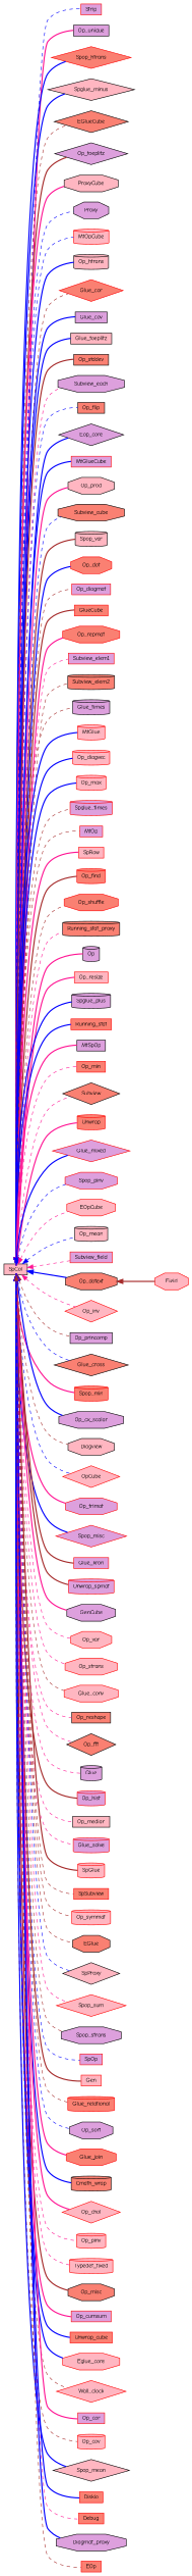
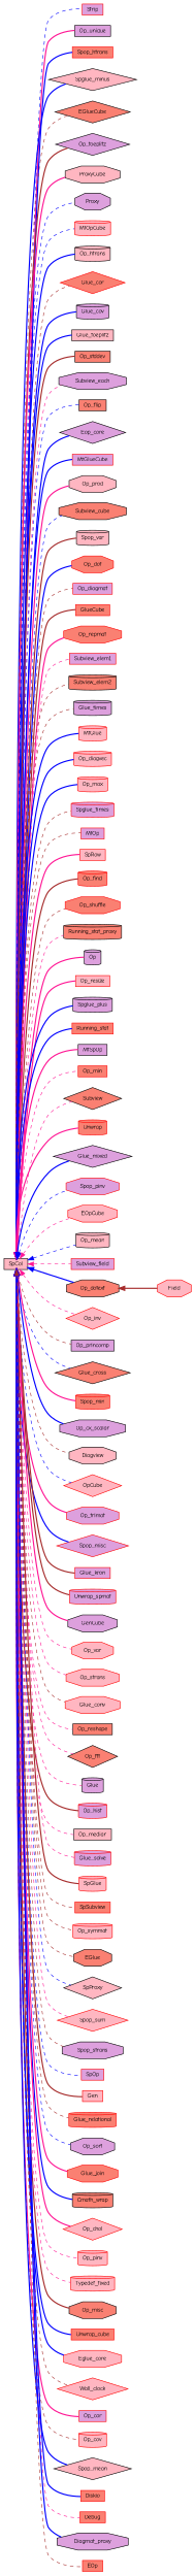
  digraph {
    fontname="Comic Neue"
    rankdir=LR
    node [color=red fillcolor=plum fontname="Comic Neue" fontsize=10 shape=box style=filled]
    edge [color=blue dir=back fontname="Comic Neue" fontsize=10 labelfontname=Helvetica labelfontsize=10 shape=plaintext style=bold]
    n1 [height=0.2 label=Strip width=0.4]
    n2 [color=black height=0.2 label=Op_unique width=0.4]
-   n3 [fillcolor=salmon height=0.2 label=Spop_htrans shape=diamond width=0.4]
+   n3 [fillcolor=salmon height=0.2 label=Spop_htrans width=0.4]
    n4 [color=black fillcolor=lightpink height=0.2 label=Spglue_minus shape=diamond width=0.4]
    n5 [color=black fillcolor=salmon height=0.2 label=EGlueCube shape=diamond width=0.4]
    n6 [color=black height=0.2 label=Op_toeplitz shape=diamond width=0.4]
    n7 [color=black fillcolor=lightpink height=0.2 label=ProxyCube shape=octagon width=0.4]
    n8 [color=black height=0.2 label=Proxy shape=octagon width=0.4]
    n9 [fillcolor=lightpink height=0.2 label=MtOpCube shape=cylinder width=0.4]
    n10 [color=black fillcolor=lightpink height=0.2 label=Op_htrans shape=cylinder width=0.4]
    n11 [fillcolor=salmon height=0.2 label=Glue_cor shape=diamond width=0.4]
-   n12 [color=black height=0.2 label=Glue_cov width=0.4]
+   n12 [color=black height=0.2 label=Glue_cov shape=cylinder width=0.4]
    n13 [color=black fillcolor=lightpink height=0.2 label=Glue_toeplitz width=0.4]
    n14 [color=black fillcolor=salmon height=0.2 label=Op_stddev width=0.4]
    n15 [color=black height=0.2 label=Subview_each shape=octagon width=0.4]
    n16 [color=black fillcolor=salmon height=0.2 label=Op_flip width=0.4]
    n17 [color=black height=0.2 label=Eop_core shape=diamond width=0.4]
    n18 [height=0.2 label=MtGlueCube width=0.4]
    n19 [color=black fillcolor=lightpink height=0.2 label=Op_prod shape=octagon width=0.4]
    n20 [color=black fillcolor=salmon height=0.2 label=Subview_cube shape=octagon width=0.4]
    n21 [color=black fillcolor=lightpink height=0.2 label=Spop_var shape=cylinder width=0.4]
    n22 [fillcolor=salmon height=0.2 label=Op_dot shape=octagon width=0.4]
    n23 [height=0.2 label=Op_diagmat width=0.4]
    n24 [fillcolor=salmon height=0.2 label=GlueCube width=0.4]
    n25 [fillcolor=salmon height=0.2 label=Op_repmat shape=octagon width=0.4]
    n26 [height=0.2 label=Subview_elem1 width=0.4]
    n27 [color=black fillcolor=salmon height=0.2 label=Subview_elem2 shape=cylinder width=0.4]
    n28 [color=black height=0.2 label=Glue_times shape=cylinder width=0.4]
    n29 [fillcolor=lightpink height=0.2 label=MtGlue shape=cylinder width=0.4]
    n30 [fillcolor=lightpink height=0.2 label=Op_diagvec shape=cylinder width=0.4]
    n31 [fillcolor=lightpink height=0.2 label=Op_max shape=cylinder width=0.4]
    n32 [height=0.2 label=Spglue_times shape=cylinder width=0.4]
    n33 [height=0.2 label=MtOp width=0.4]
    n34 [fillcolor=lightpink height=0.2 label=SpRow width=0.4]
    n35 [fillcolor=salmon height=0.2 label=Op_find shape=cylinder width=0.4]
    n36 [fillcolor=salmon height=0.2 label=Op_shuffle shape=octagon width=0.4]
    n37 [color=black fillcolor=salmon height=0.2 label=Running_stat_proxy shape=cylinder width=0.4]
    n38 [color=black height=0.2 label=Op shape=cylinder width=0.4]
    n39 [fillcolor=lightpink height=0.2 label=Op_resize width=0.4]
    n40 [color=black height=0.2 label=Spglue_plus shape=cylinder width=0.4]
    n41 [fillcolor=salmon height=0.2 label=Running_stat width=0.4]
    n42 [color=black height=0.2 label=MtSpOp width=0.4]
    n43 [color=black fillcolor=lightpink fontcolor=black height=0.2 label=SpCol width=0.4]
    n44 [fillcolor=salmon height=0.2 label=Op_min width=0.4]
    n45 [color=black fillcolor=salmon height=0.2 label=Subview shape=diamond width=0.4]
    n46 [fillcolor=salmon height=0.2 label=Unwrap shape=cylinder width=0.4]
-   n47 [height=0.2 label=Glue_mixed shape=diamond width=0.4]
+   n47 [color=black height=0.2 label=Glue_mixed shape=diamond width=0.4]
    n48 [height=0.2 label=Spop_pinv shape=octagon width=0.4]
    n49 [fillcolor=lightpink height=0.2 label=EOpCube shape=octagon width=0.4]
    n50 [color=black fillcolor=lightpink height=0.2 label=Op_mean shape=cylinder width=0.4]
    n51 [height=0.2 label=Subview_field width=0.4]
    n52 [color=black fillcolor=salmon height=0.2 label=Op_dotext shape=octagon width=0.4]
    n53 [fillcolor=lightpink height=0.2 label=Op_inv shape=diamond width=0.4]
    n54 [color=black height=0.2 label=Op_princomp width=0.4]
    n55 [color=black fillcolor=salmon height=0.2 label=Glue_cross shape=diamond width=0.4]
    n56 [fillcolor=salmon height=0.2 label=Spop_min shape=cylinder width=0.4]
    n57 [color=black height=0.2 label=Op_cx_scalar shape=octagon width=0.4]
    n58 [color=black fillcolor=lightpink height=0.2 label=Diagview shape=octagon width=0.4]
    n59 [fillcolor=lightpink height=0.2 label=OpCube shape=diamond width=0.4]
    n60 [height=0.2 label=Op_trimat shape=octagon width=0.4]
    n61 [height=0.2 label=Spop_misc shape=diamond width=0.4]
    n62 [height=0.2 label=Glue_kron width=0.4]
    n63 [height=0.2 label=Unwrap_spmat shape=cylinder width=0.4]
    n64 [color=black height=0.2 label=GenCube shape=octagon width=0.4]
    n65 [fillcolor=lightpink height=0.2 label=Op_var shape=octagon width=0.4]
    n66 [fillcolor=lightpink height=0.2 label=Op_strans shape=octagon width=0.4]
    n67 [fillcolor=lightpink height=0.2 label=Glue_conv shape=octagon width=0.4]
    n68 [color=black fillcolor=salmon height=0.2 label=Op_reshape width=0.4]
    n69 [color=black fillcolor=salmon height=0.2 label=Op_fft shape=diamond width=0.4]
    n70 [color=black height=0.2 label=Glue shape=cylinder width=0.4]
    n71 [height=0.2 label=Op_hist shape=cylinder width=0.4]
    n72 [color=black fillcolor=lightpink height=0.2 label=Op_median width=0.4]
    n73 [height=0.2 label=Glue_solve shape=cylinder width=0.4]
    n74 [fillcolor=lightpink height=0.2 label=SpGlue shape=cylinder width=0.4]
    n75 [fillcolor=salmon height=0.2 label=SpSubview width=0.4]
    n76 [fillcolor=lightpink height=0.2 label=Op_symmat shape=cylinder width=0.4]
    n77 [color=black fillcolor=salmon height=0.2 label=EGlue shape=octagon width=0.4]
    n78 [color=black fillcolor=lightpink height=0.2 label=SpProxy shape=diamond width=0.4]
    n79 [fillcolor=lightpink height=0.2 label=Spop_sum shape=diamond width=0.4]
    n80 [color=black height=0.2 label=Spop_strans shape=octagon width=0.4]
    n81 [height=0.2 label=SpOp width=0.4]
    n82 [fillcolor=lightpink height=0.2 label=Gen width=0.4]
    n83 [fillcolor=salmon height=0.2 label=Glue_relational shape=cylinder width=0.4]
    n84 [color=black height=0.2 label=Op_sort shape=octagon width=0.4]
    n85 [fillcolor=salmon height=0.2 label=Glue_join shape=octagon width=0.4]
    n86 [color=black fillcolor=salmon height=0.2 label=Cmath_wrap shape=cylinder width=0.4]
    n87 [fillcolor=lightpink height=0.2 label=Op_chol shape=diamond width=0.4]
    n88 [fillcolor=lightpink height=0.2 label=Op_pinv shape=cylinder width=0.4]
    n89 [fillcolor=lightpink height=0.2 label=Typedef_fixed shape=cylinder width=0.4]
    n90 [color=black fillcolor=salmon height=0.2 label=Op_misc shape=octagon width=0.4]
-   n91 [height=0.2 label=Op_cumsum width=0.4]
    n92 [fillcolor=salmon height=0.2 label=Unwrap_cube width=0.4]
    n93 [fillcolor=lightpink height=0.2 label=Eglue_core shape=octagon width=0.4]
    n94 [fillcolor=lightpink height=0.2 label=Wall_clock shape=diamond width=0.4]
    n95 [height=0.2 label=Op_cor width=0.4]
    n96 [fillcolor=lightpink height=0.2 label=Op_cov shape=cylinder width=0.4]
    n97 [color=black fillcolor=lightpink height=0.2 label=Spop_mean shape=diamond width=0.4]
    n98 [fillcolor=salmon height=0.2 label=Diskio width=0.4]
    n99 [fillcolor=salmon height=0.2 label=Debug width=0.4]
    n100 [color=black height=0.2 label=Diagmat_proxy shape=octagon width=0.4]
    n101 [fillcolor=salmon height=0.2 label=EOp width=0.4]
    n102 [fillcolor=lightpink height=0.2 label=Field shape=octagon width=0.4]
    n43 -> n1 [style=dashed]
    n43 -> n2 [color=deeppink]
    n43 -> n3
    n43 -> n4
    n43 -> n5 [color=brown style=dashed]
    n43 -> n6 [color=brown]
    n43 -> n7 [color=deeppink]
    n43 -> n8 [style=dashed]
    n43 -> n9 [style=dashed]
    n43 -> n10
    n43 -> n11 [color=brown style=dashed]
    n43 -> n12
    n43 -> n13
    n43 -> n14 [color=brown]
    n43 -> n15 [color=deeppink style=dashed]
    n43 -> n16 [style=dashed]
    n43 -> n17
    n43 -> n18
    n43 -> n19 [color=deeppink]
    n43 -> n20 [style=dashed]
    n43 -> n21 [color=brown]
    n43 -> n22
    n43 -> n23 [color=brown style=dashed]
    n43 -> n24 [color=brown]
    n43 -> n25 [color=deeppink]
    n43 -> n26 [color=deeppink style=dashed]
    n43 -> n27 [color=brown style=dashed]
    n43 -> n28 [color=brown style=dashed]
    n43 -> n29
    n43 -> n30
    n43 -> n31
    n43 -> n32 [color=brown style=dashed]
    n43 -> n33 [color=brown style=dashed]
    n43 -> n34 [color=deeppink]
    n43 -> n35 [color=brown]
    n43 -> n36 [color=brown style=dashed]
    n43 -> n37 [color=deeppink style=dashed]
    n43 -> n38 [color=deeppink]
    n43 -> n39 [color=deeppink]
    n43 -> n40
    n43 -> n41
    n43 -> n42 [color=deeppink]
    n43 -> n44 [color=deeppink style=dashed]
    n43 -> n45 [color=deeppink style=dashed]
    n43 -> n46 [color=deeppink]
    n43 -> n47
    n43 -> n48 [style=dashed]
    n43 -> n49 [color=deeppink style=dashed]
    n43 -> n50 [style=dashed]
    n43 -> n51 [color=deeppink style=dashed]
    n43 -> n52
    n43 -> n53 [color=deeppink style=dashed]
    n43 -> n54 [color=brown style=dashed]
    n43 -> n55 [style=dashed]
    n43 -> n56 [color=deeppink]
    n43 -> n57
    n43 -> n58 [color=brown style=dashed]
    n43 -> n59 [style=dashed]
    n43 -> n60 [color=deeppink]
    n43 -> n61
    n43 -> n62 [color=brown]
    n43 -> n63 [color=brown]
    n43 -> n64 [color=deeppink]
    n43 -> n65 [color=deeppink style=dashed]
    n43 -> n66 [color=deeppink style=dashed]
    n43 -> n67 [color=brown style=dashed]
    n43 -> n68 [color=deeppink style=dashed]
    n43 -> n69 [color=deeppink style=dashed]
    n43 -> n70 [color=deeppink style=dashed]
    n43 -> n71 [color=brown]
    n43 -> n72 [color=deeppink style=dashed]
    n43 -> n73 [color=deeppink style=dashed]
    n43 -> n74 [color=brown]
    n43 -> n75 [color=brown style=dashed]
    n43 -> n76 [color=brown style=dashed]
    n43 -> n77 [color=brown style=dashed]
    n43 -> n78 [style=dashed]
    n43 -> n79 [color=deeppink style=dashed]
    n43 -> n80 [color=brown style=dashed]
    n43 -> n81 [style=dashed]
    n43 -> n82 [color=brown]
    n43 -> n83 [color=brown style=dashed]
    n43 -> n84 [style=dashed]
    n43 -> n85 [color=deeppink]
    n43 -> n86
    n43 -> n87 [color=deeppink]
    n43 -> n88 [color=deeppink style=dashed]
    n43 -> n89 [color=deeppink style=dashed]
    n43 -> n90 [color=brown]
-   n43 -> n91 [color=deeppink]
    n43 -> n92
    n43 -> n93
    n43 -> n94 [color=brown style=dashed]
    n43 -> n95 [color=deeppink]
    n43 -> n96 [color=brown style=dashed]
    n43 -> n97
    n43 -> n98
    n43 -> n99 [color=deeppink style=dashed]
    n43 -> n100
    n43 -> n101 [color=brown style=dashed]
    n52 -> n102 [color=brown]
  }
